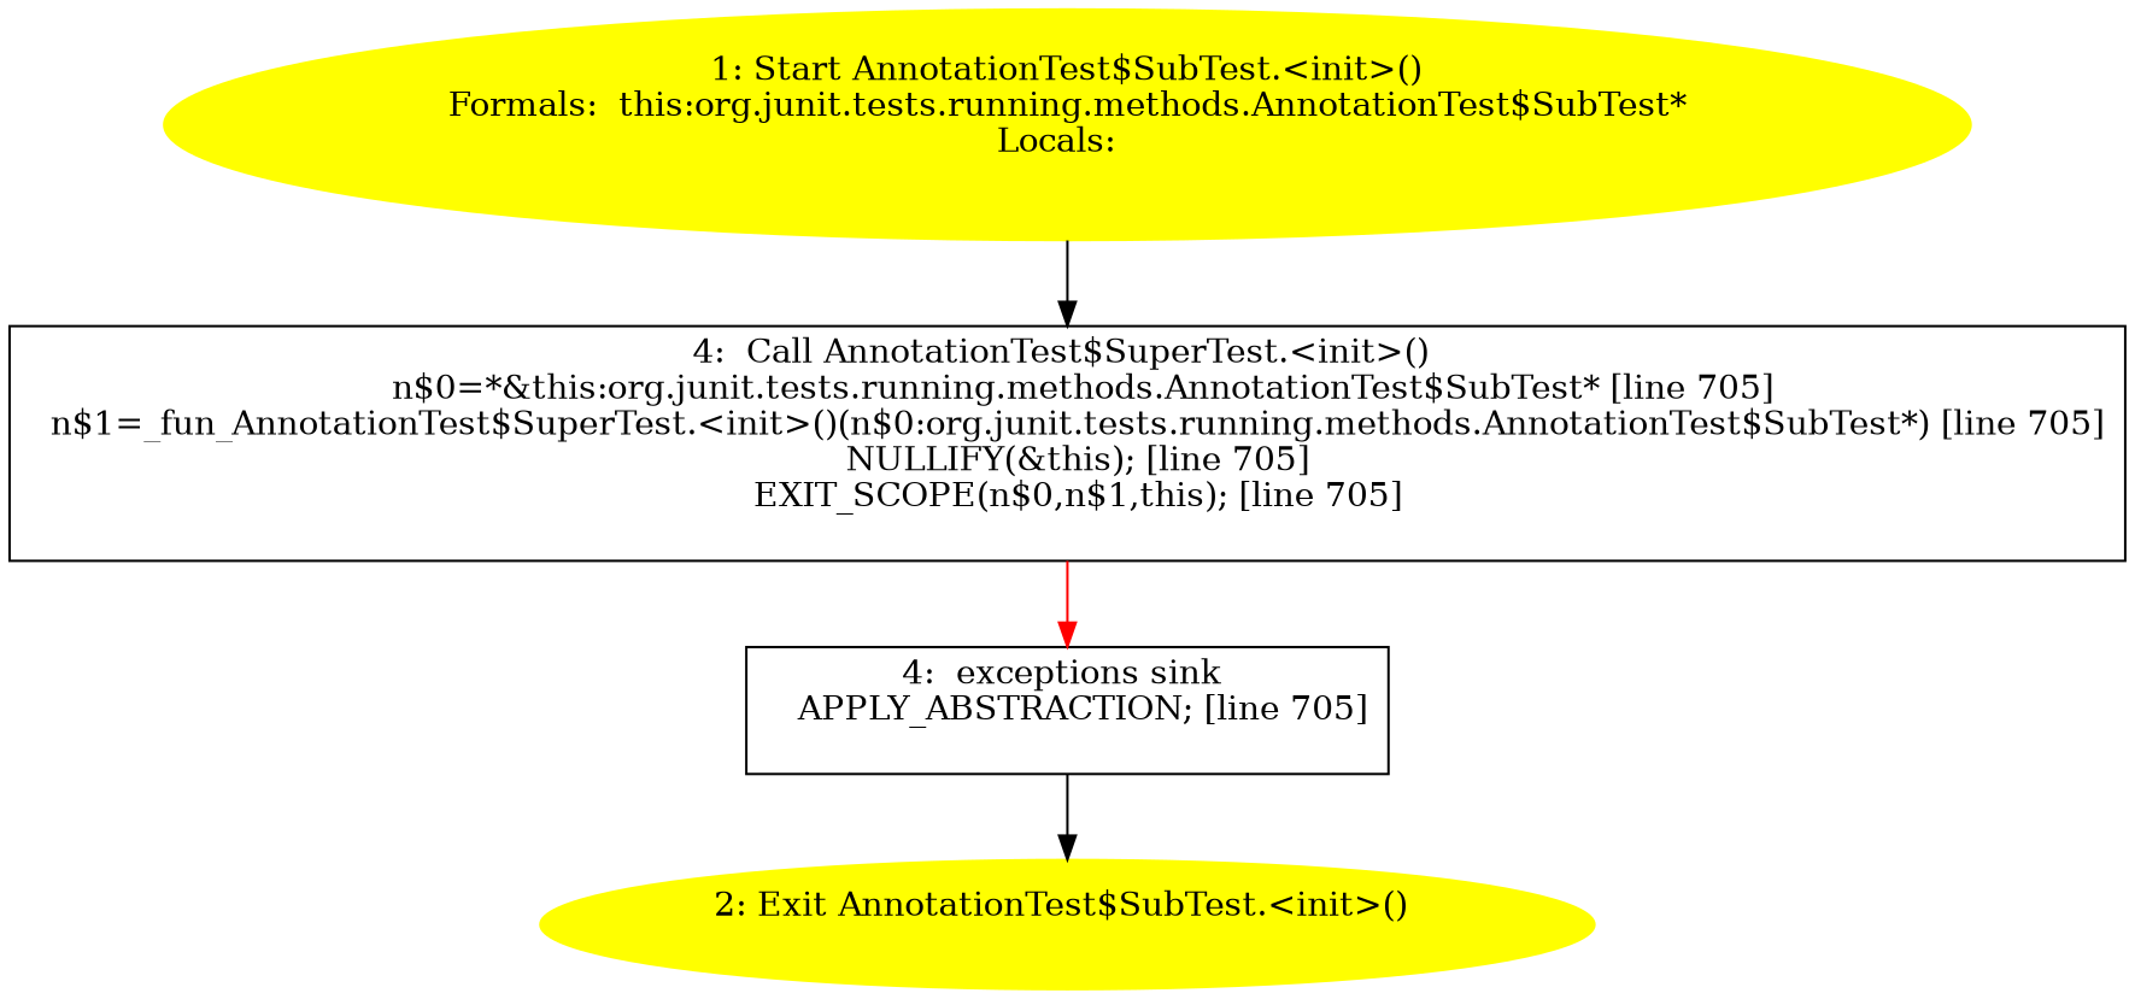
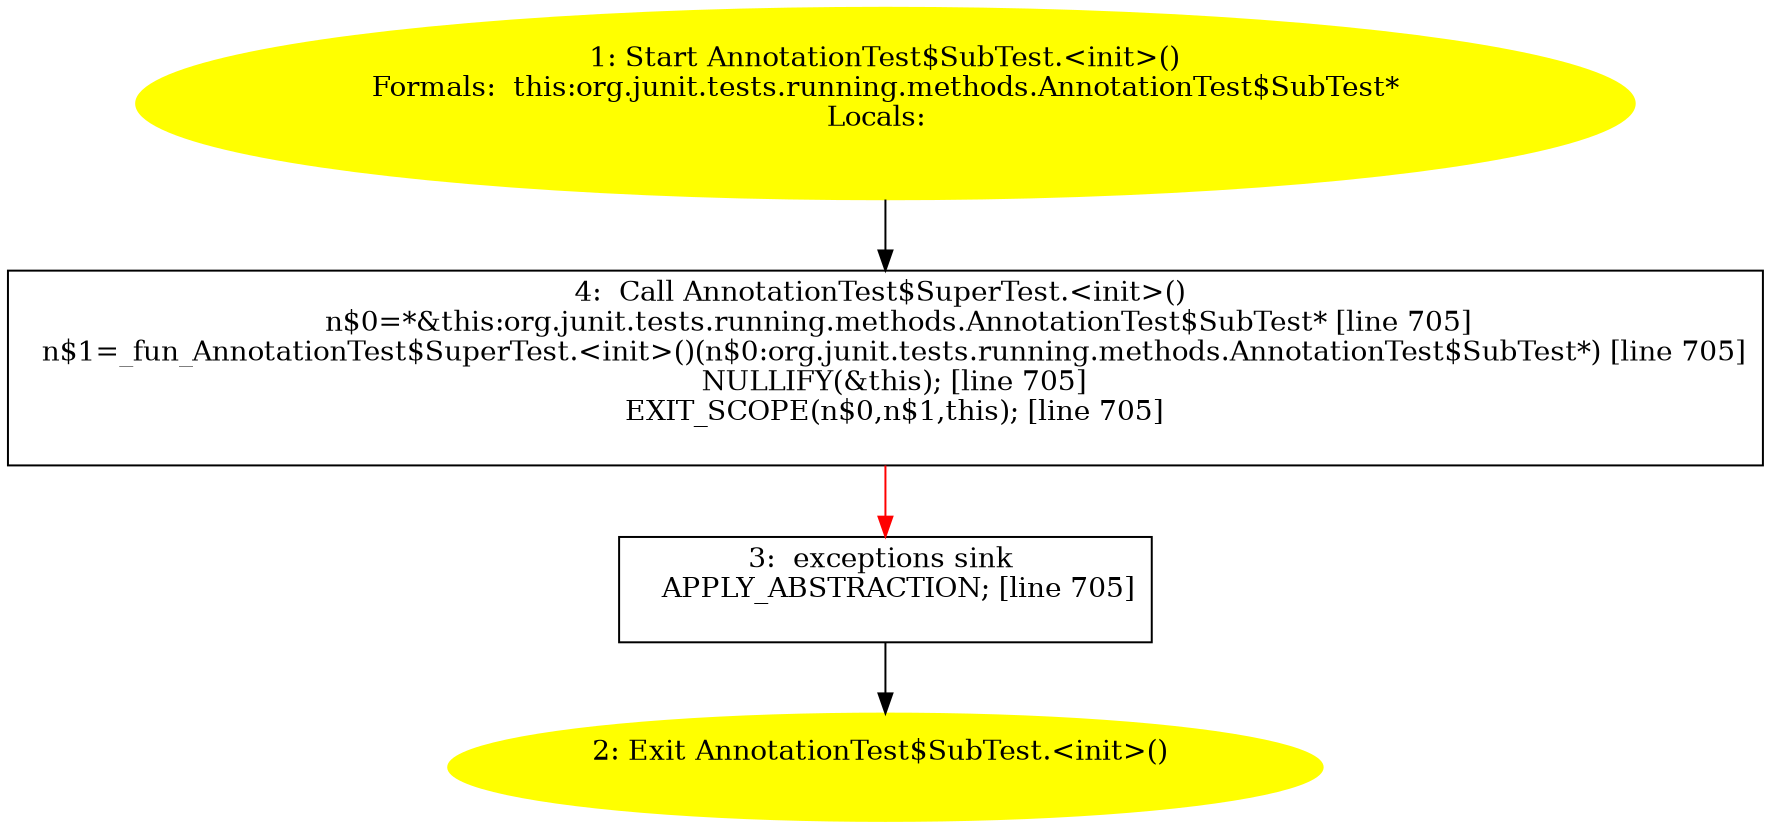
  digraph {
    n1 [color=yellow label="1: Start AnnotationTest$SubTest.<init>()\nFormals:  this:org.junit.tests.running.methods.AnnotationTest$SubTest*\nLocals:  \n  " style=filled]
    n2 [label="4:  Call AnnotationTest$SuperTest.<init>() \n   n$0=*&this:org.junit.tests.running.methods.AnnotationTest$SubTest* [line 705]\n  n$1=_fun_AnnotationTest$SuperTest.<init>()(n$0:org.junit.tests.running.methods.AnnotationTest$SubTest*) [line 705]\n  NULLIFY(&this); [line 705]\n  EXIT_SCOPE(n$0,n$1,this); [line 705]\n " shape=box]
-   n3 [label="4:  exceptions sink \n   APPLY_ABSTRACTION; [line 705]\n " shape=box]
+   n3 [label="3:  exceptions sink \n   APPLY_ABSTRACTION; [line 705]\n " shape=box]
    n4 [color=yellow label="2: Exit AnnotationTest$SubTest.<init>() \n  " style=filled]
    n1 -> n2
    n2 -> n3 [color=red]
    n3 -> n4
  }
